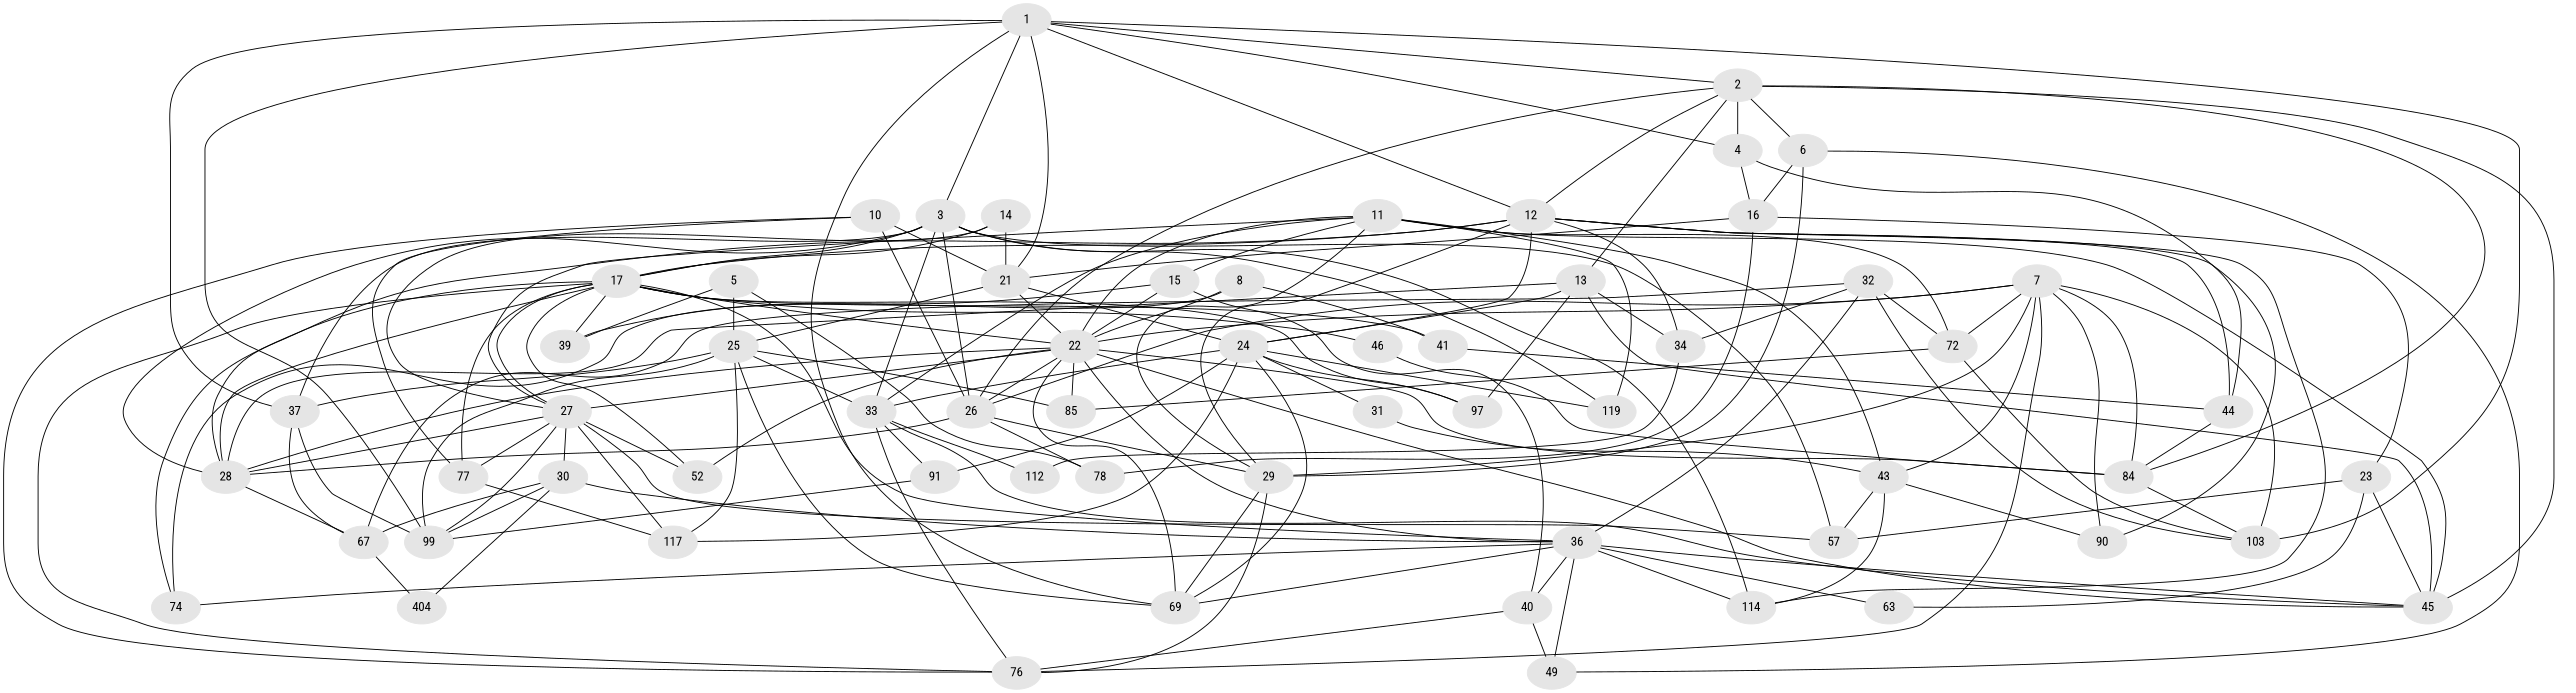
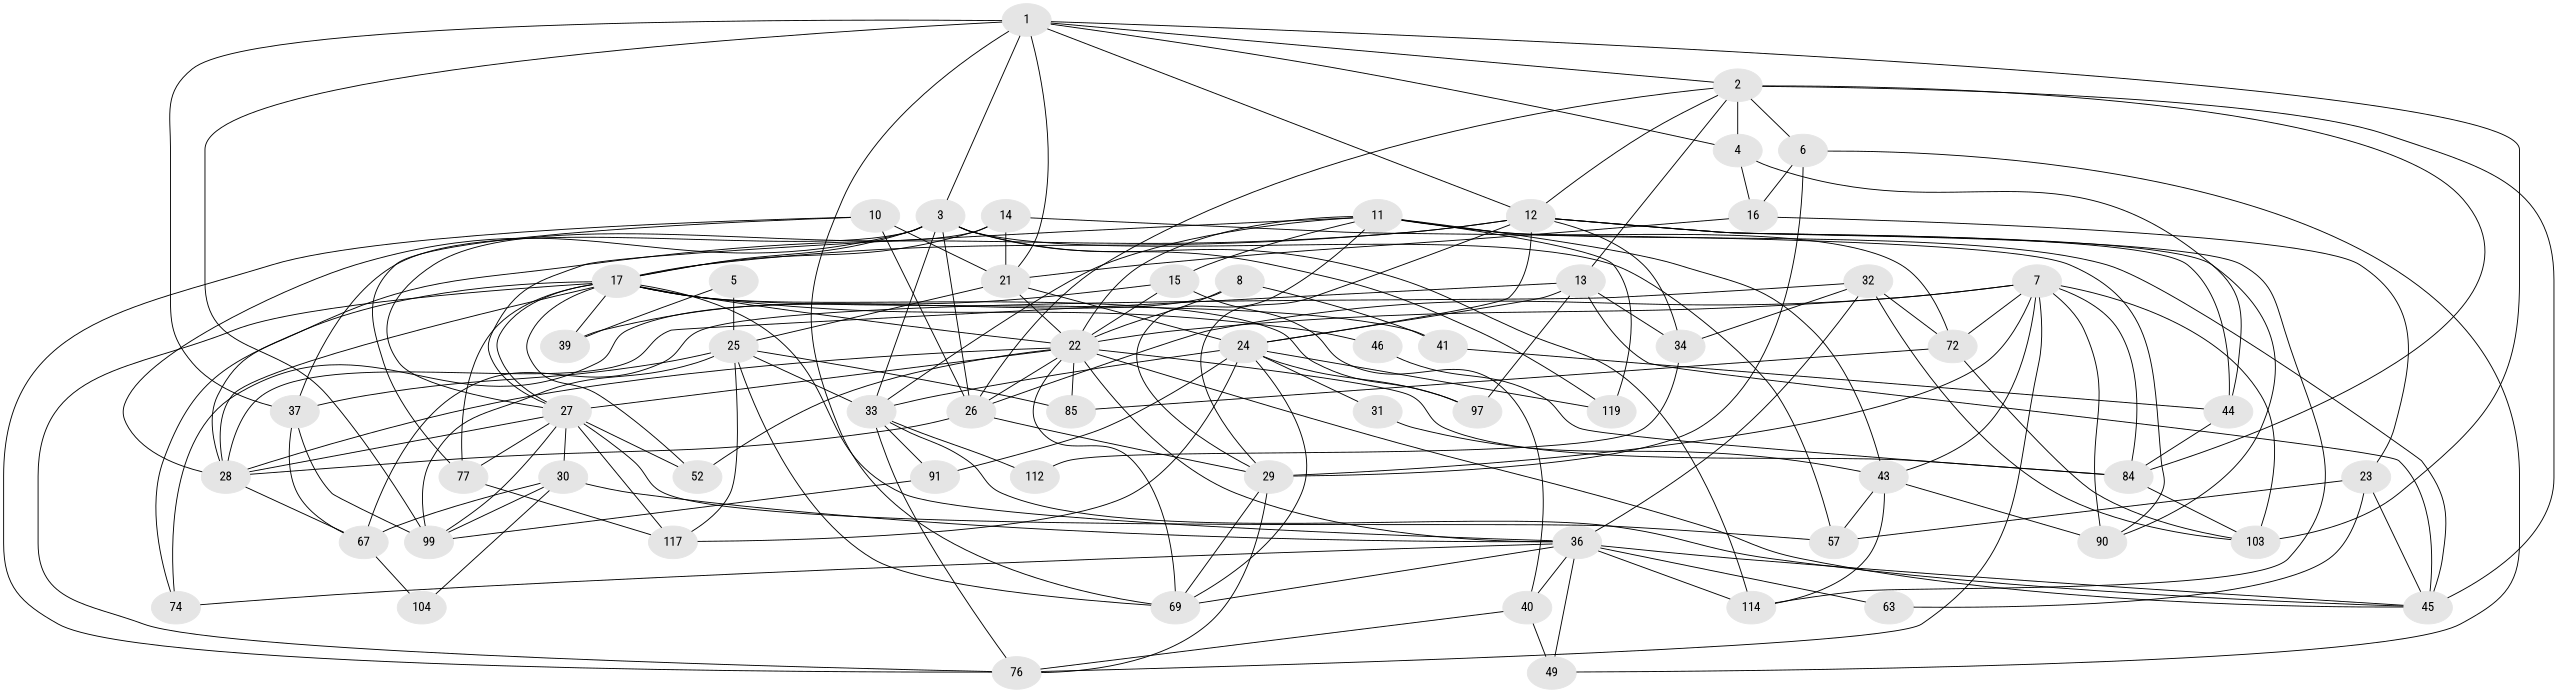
  graph {
    fontname="Roboto Condensed"
    node [color=gray90 fontname="Roboto Condensed" style=filled]
    edge [fontname="Roboto Condensed"]
    1 [super="+44+61+47"]
    2 [super="+81"]
    3 [super="+9"]
    4
    12 [super="+65"]
    21 [super="+42"]
    37 [super="+109"]
    69 [super="+121"]
    99 [super="+107"]
    103 [super="+120"]
    6 [super="+111"]
    13 [super="+18"]
    26 [super="+51"]
    45 [super="+82+86"]
    84 [super="+116+102"]
    17 [super="+19+56"]
    28 [super="+60"]
    33 [super="+118"]
    57 [super="+88"]
    114
    119
    16 [super="+35"]
    n23 [label=44]
    29 [super="+75"]
    90
    24 [super="+125+94"]
    34
    25 [super="+64+87+66"]
    22 [super="+48"]
    67 [super="+124"]
    49 [super="+105+126"]
    97
-   78
    39
    76 [super="+108"]
    41
    74
    77
    27 [super="+38"]
    36 [super="+106+92"]
    46
    52
    91
    112
    23
    85
    117
    5
    7 [super="+20"]
    43 [super="+53+73"]
    72
    8
    10 [super="+93"]
    11 [super="+113+95"]
    15
    40 [super="+55"]
    30 [super="+58"]
    31
    14
    63
-   104 [label=404]
+   104
    32 [super="+59"]
    1 -- 2
    1 -- 3 [weight=2]
    1 -- 4
    1 -- 12
    1 -- 21
    1 -- 37
    1 -- 69
    1 -- 99 [weight=2]
    1 -- 103 [weight=2]
    2 -- 4
    2 -- 12
    2 -- 6
    2 -- 13
    2 -- 26
    2 -- 45 [weight=2]
    2 -- 84
    3 -- 37
    3 -- 26
    3 -- 17
    3 -- 28
    3 -- 33 [weight=2]
    3 -- 57
    3 -- 114
    3 -- 119
    4 -- 16
    4 -- n23
    12 -- 17 [weight=2]
    12 -- 28
    12 -- 114
    12 -- n23
    12 -- 29
    12 -- 90
    12 -- 24
    12 -- 34
    21 -- 24
    21 -- 25
    21 -- 22
    37 -- 99
    37 -- 67
    6 -- 16
    6 -- 29
    6 -- 49
    13 -- 45
    13 -- 28
    13 -- 24
    13 -- 34
    13 -- 97
    26 -- 28
    26 -- 29
-   26 -- 78
    84 -- 103
    17 -- 28 [weight=2]
    17 -- 22
    17 -- 97
    17 -- 39
    17 -- 76
    17 -- 41
    17 -- 74
    17 -- 77
    17 -- 27 [weight=2]
    17 -- 36
    17 -- 46
    17 -- 52
    28 -- 67
    33 -- 45
    33 -- 76
    33 -- 91
    33 -- 112
    16 -- 21
-   16 -- 78
    16 -- 23
    n23 -- 84
    29 -- 69
    29 -- 76
    24 -- 69
    24 -- 33
    24 -- 119
    24 -- 97
    24 -- 91
    24 -- 117
    24 -- 31
    34 -- 112
    25 -- 37 [weight=2]
    25 -- 69
    25 -- 99
    25 -- 33
    25 -- 85
    25 -- 117
    22 -- 69
    22 -- 26
    22 -- 45
    22 -- 84
    22 -- 28
    22 -- 27
    22 -- 36
    22 -- 52
    22 -- 85
    67 -- 104
    41 -- n23
    77 -- 117
    27 -- 99
    27 -- 28
    27 -- 57 [weight=2]
    27 -- 77
    27 -- 52
    27 -- 117
    27 -- 30
    36 -- 69
    36 -- 45
    36 -- 114
    36 -- 49
    36 -- 74
    36 -- 40
    36 -- 63
    46 -- 84
    91 -- 99
    23 -- 45
    23 -- 57
    23 -- 63
    5 -- 25
-   5 -- 78
    5 -- 39
    7 -- 103
    7 -- 26
    7 -- 84
    7 -- 29
    7 -- 90
    7 -- 22
    7 -- 76
    7 -- 43 [weight=2]
    7 -- 72
    43 -- 57
    43 -- 114
    43 -- 90
    72 -- 103
    72 -- 85
    8 -- 22
    8 -- 41
    8 -- 74
    10 -- 21
    10 -- 26
    10 -- 76
    10 -- 77
    11 -- 45
    11 -- 33
    11 -- 119
    11 -- 29
    11 -- 22
    11 -- 27
    11 -- 43 [weight=2]
    11 -- 72
    11 -- 15
    15 -- 22
    15 -- 39
    15 -- 40
    40 -- 49 [weight=2]
    40 -- 76
    30 -- 99
    30 -- 67
    30 -- 36
    30 -- 104
    31 -- 43
    14 -- 21
    14 -- 17
+   14 -- 90
    14 -- 27
    32 -- 103
    32 -- 34
    32 -- 67
    32 -- 36
    32 -- 72
  }
